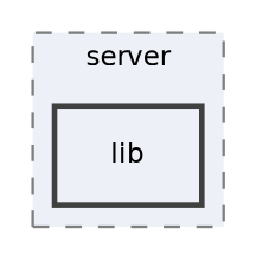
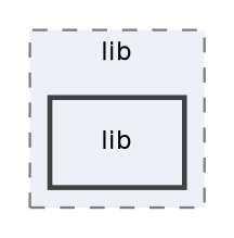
  digraph {
    compound=true
    n1 [color=grey25 fillcolor="#edf0f7" fontname=Helvetica fontsize=10 label=lib shape=box style="filled,bold,"]
    subgraph cluster_1 {
      bgcolor="#edf0f7"
      fontname=Helvetica
      fontsize=10
-     label=server
+     label=lib
      pencolor=grey50
      style="filled,dashed,"
      n1
    }
  }
